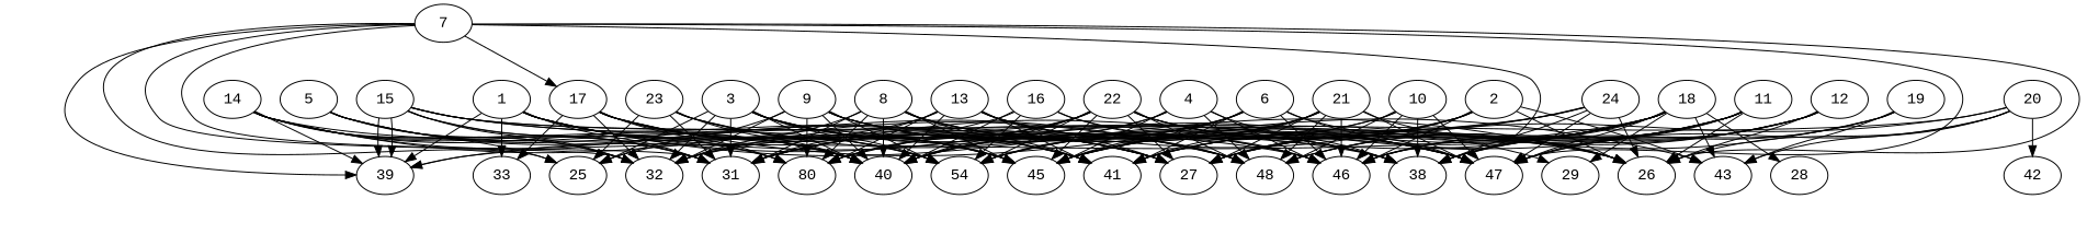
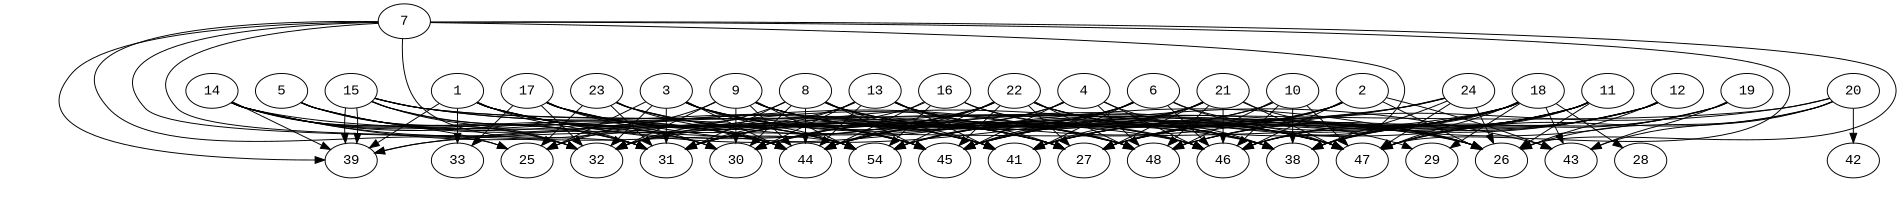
  digraph {
    fontname="Liberation Mono"
    node [alpha=0.17 fontname="Liberation Mono"]
    edge [fontname="Liberation Mono"]
    1 [alpha=0.15 expect_size=5056246413290513629184]
    26 [expect_size=353043701215717752832]
    27 [alpha=0.11 expect_size=513758604574799616]
    31 [expect_size=80927194484809138176]
    33 [alpha=0.12 expect_size=48459156888189864]
    n6 [alpha=0.07 expect_size=457977888196366696448 label=54]
    39 [alpha=0.02 expect_size=151716331342080512]
-   40 [alpha=0.03 expect_size=7228583471499706368000]
+   40 [alpha=0.03 expect_size=7228583471499706368000 label=44]
    45 [alpha=0.06 expect_size=4976935135052684066816]
    47 [alpha=0.10 expect_size=10659077649196514279424]
    2 [alpha=0.04 expect_size=33234461088651368]
    32 [alpha=0.12 expect_size=1942634124690653696]
    41 [alpha=0.12 expect_size=1440493419464739584]
    43 [alpha=0.03 expect_size=55750482479095824]
    46 [alpha=0.08 expect_size=24034071680411416]
    3 [alpha=0.18 expect_size=6884403564057058]
    25 [alpha=0.01 expect_size=1113019085576745254912]
    38 [alpha=0.15 expect_size=112702260090323200]
    4 [alpha=0.19 expect_size=7953712537495676]
-   30 [alpha=0.01 expect_size=1378514271384524288 label=80]
+   30 [alpha=0.01 expect_size=1378514271384524288]
    48 [alpha=0.19 expect_size=3916264790422252945408]
    5 [expect_size=5196877702295910875136]
    6 [alpha=0.09 expect_size=10162971317353580]
    7 [alpha=0.11 expect_size=552432969228922112]
    8 [alpha=0.16 expect_size=554618642984964456448]
    9 [alpha=0.18 expect_size=436052048730356288]
    10 [alpha=0.07 expect_size=1230609468849582080]
    11 [alpha=0.09 expect_size=1874437542807843584]
    12 [expect_size=822920338655412224000]
    13 [alpha=0.10 expect_size=433789039999165923328]
    14 [alpha=0.13 expect_size=1003437837960540585984]
    15 [expect_size=5006288719824295936]
    16 [alpha=0.14 expect_size=28847448529273228]
    17 [alpha=0.18 expect_size=1843694621373525504]
    18 [alpha=0.00 expect_size=8253445064924069888000]
    28 [alpha=0.09 expect_size=1854652936352412416]
    29 [alpha=0.02 expect_size=2929038601503865]
    19 [alpha=0.19 expect_size=6905366603139907584000]
    20 [alpha=0.11 expect_size=57128881589452800]
    42 [alpha=0.03 expect_size=80101624479127360]
    21 [alpha=0.07 expect_size=146419802095747072000]
    22 [alpha=0.13 expect_size=52495794265145737216]
    23 [alpha=0.02 expect_size=10782366722325024342016]
    24 [alpha=0.08 expect_size=41744020248539304]
    1 -> 26
    1 -> 27
    1 -> 31
    1 -> 33
    1 -> n6
    1 -> 39
    1 -> 40
    1 -> 45
    1 -> 47
    2 -> 26
    2 -> 27
    2 -> 45
    2 -> 32
    2 -> 41
    2 -> 43
    2 -> 46
    3 -> 27
    3 -> 31
    3 -> n6
    3 -> 40
    3 -> 45
    3 -> 32
    3 -> 41
    3 -> 46
    3 -> 25
    3 -> 38
    4 -> 40
    4 -> 45
    4 -> 46
    4 -> 38
    4 -> 30
    4 -> 48
    5 -> 31
    5 -> n6
    5 -> 40
    5 -> 45
    5 -> 32
    6 -> 26
    6 -> 31
    6 -> n6
    6 -> 40
    6 -> 45
    6 -> 47
    6 -> 41
    6 -> 46
    7 -> 26
    7 -> 31
-   7 -> 17
+   7 -> n6
    7 -> 39
    7 -> 47
    7 -> 32
    7 -> 46
    7 -> 25
    8 -> 31
    8 -> 40
    8 -> 45
    8 -> 47
    8 -> 32
    8 -> 41
    8 -> 38
    8 -> 30
    8 -> 48
    9 -> 27
    9 -> n6
    9 -> 40
    9 -> 32
    9 -> 46
    9 -> 25
    9 -> 38
    9 -> 30
    9 -> 48
    10 -> n6
    10 -> 40
    10 -> 47
    10 -> 46
    10 -> 38
    10 -> 48
    11 -> 26
    11 -> 27
    11 -> 40
    11 -> 47
    11 -> 41
    11 -> 46
    11 -> 38
    11 -> 48
    12 -> 26
    12 -> 27
    12 -> 41
    12 -> 46
    12 -> 38
    12 -> 48
    13 -> 27
    13 -> 31
    13 -> 40
    13 -> 47
    13 -> 41
    13 -> 25
    13 -> 38
    13 -> 30
    13 -> 48
    14 -> 31
    14 -> 39
    14 -> 40
    14 -> 32
    14 -> 41
    14 -> 25
    14 -> 38
    14 -> 30
    14 -> 48
    15 -> 26
    15 -> 31
    15 -> 39
    15 -> 39
    15 -> 32
    15 -> 41
    15 -> 46
    15 -> 30
    15 -> 48
    16 -> n6
    16 -> 40
    16 -> 47
    16 -> 32
    16 -> 46
    17 -> 27
    17 -> 33
    17 -> n6
    17 -> 40
    17 -> 45
    17 -> 32
    17 -> 41
    17 -> 43
    17 -> 30
    18 -> 27
    18 -> n6
    18 -> 39
    18 -> 45
    18 -> 47
    18 -> 41
    18 -> 43
    18 -> 46
    18 -> 38
    18 -> 30
    18 -> 28
    18 -> 29
    19 -> 45
    19 -> 47
    19 -> 43
    19 -> 38
    20 -> 26
    20 -> 47
    20 -> 32
    20 -> 43
    20 -> 48
    20 -> 42
    21 -> 26
    21 -> 27
    21 -> 31
    21 -> n6
    21 -> 45
    21 -> 47
    21 -> 41
    21 -> 46
    21 -> 48
    22 -> 26
    22 -> 27
    22 -> 31
    22 -> n6
    22 -> 39
    22 -> 40
    22 -> 45
    22 -> 47
    22 -> 30
    22 -> 48
    22 -> 29
    23 -> 27
    23 -> 31
    23 -> 40
    23 -> 45
    23 -> 47
    23 -> 25
    24 -> 26
    24 -> 27
    24 -> 31
    24 -> 45
    24 -> 47
    24 -> 38
  }
